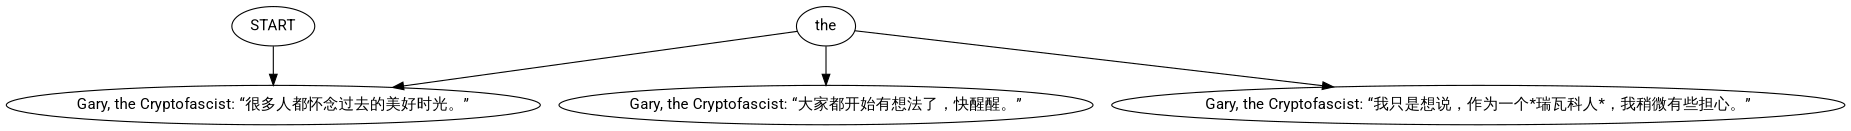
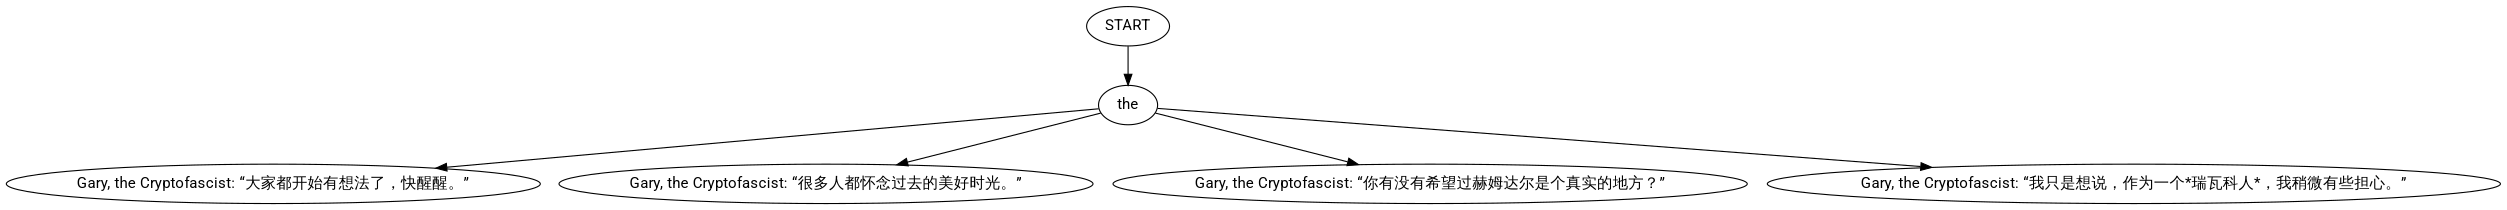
  digraph {
    fontname=Roboto
    node [fontname=Roboto]
    edge [fontname=Roboto]
    n1 [label=START]
    n2 [label=the]
    n3 [label="Gary, the Cryptofascist: “大家都开始有想法了，快醒醒。”"]
    n4 [label="Gary, the Cryptofascist: “很多人都怀念过去的美好时光。”"]
+   n5 [label="Gary, the Cryptofascist: “你有没有希望过赫姆达尔是个真实的地方？”"]
    n6 [label="Gary, the Cryptofascist: “我只是想说，作为一个*瑞瓦科人*，我稍微有些担心。”"]
-   n1 -> n4
+   n1 -> n2
    n2 -> n3
    n2 -> n4
+   n2 -> n5
    n2 -> n6
  }
